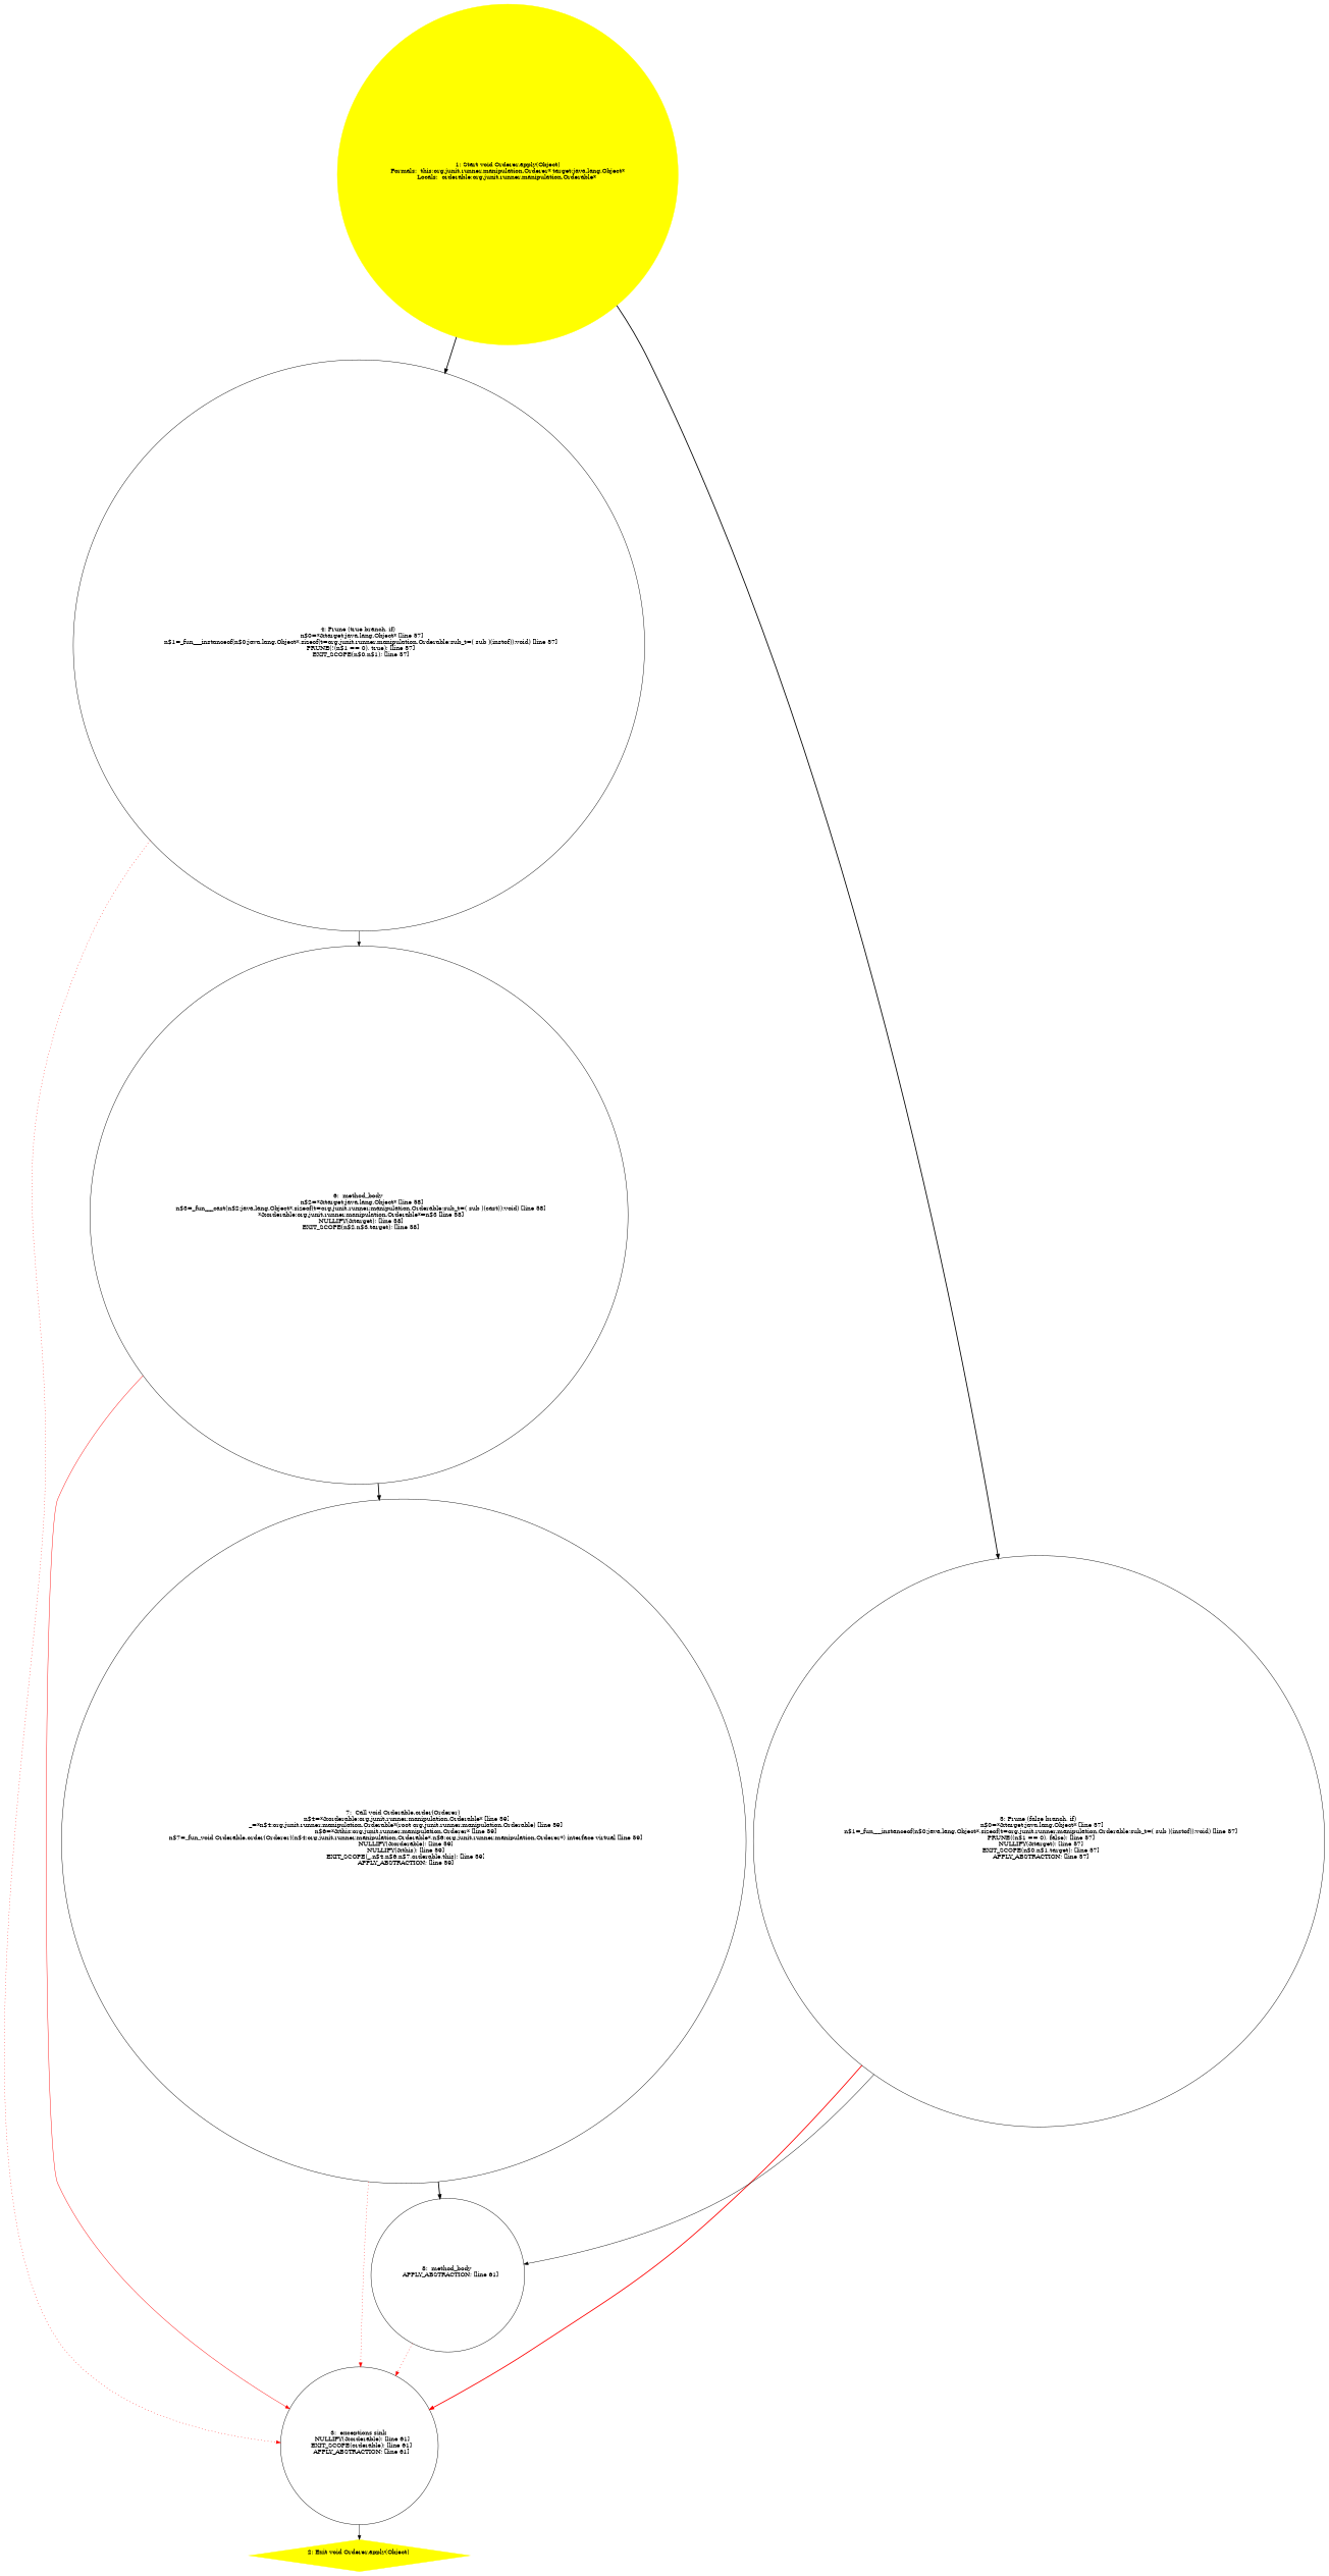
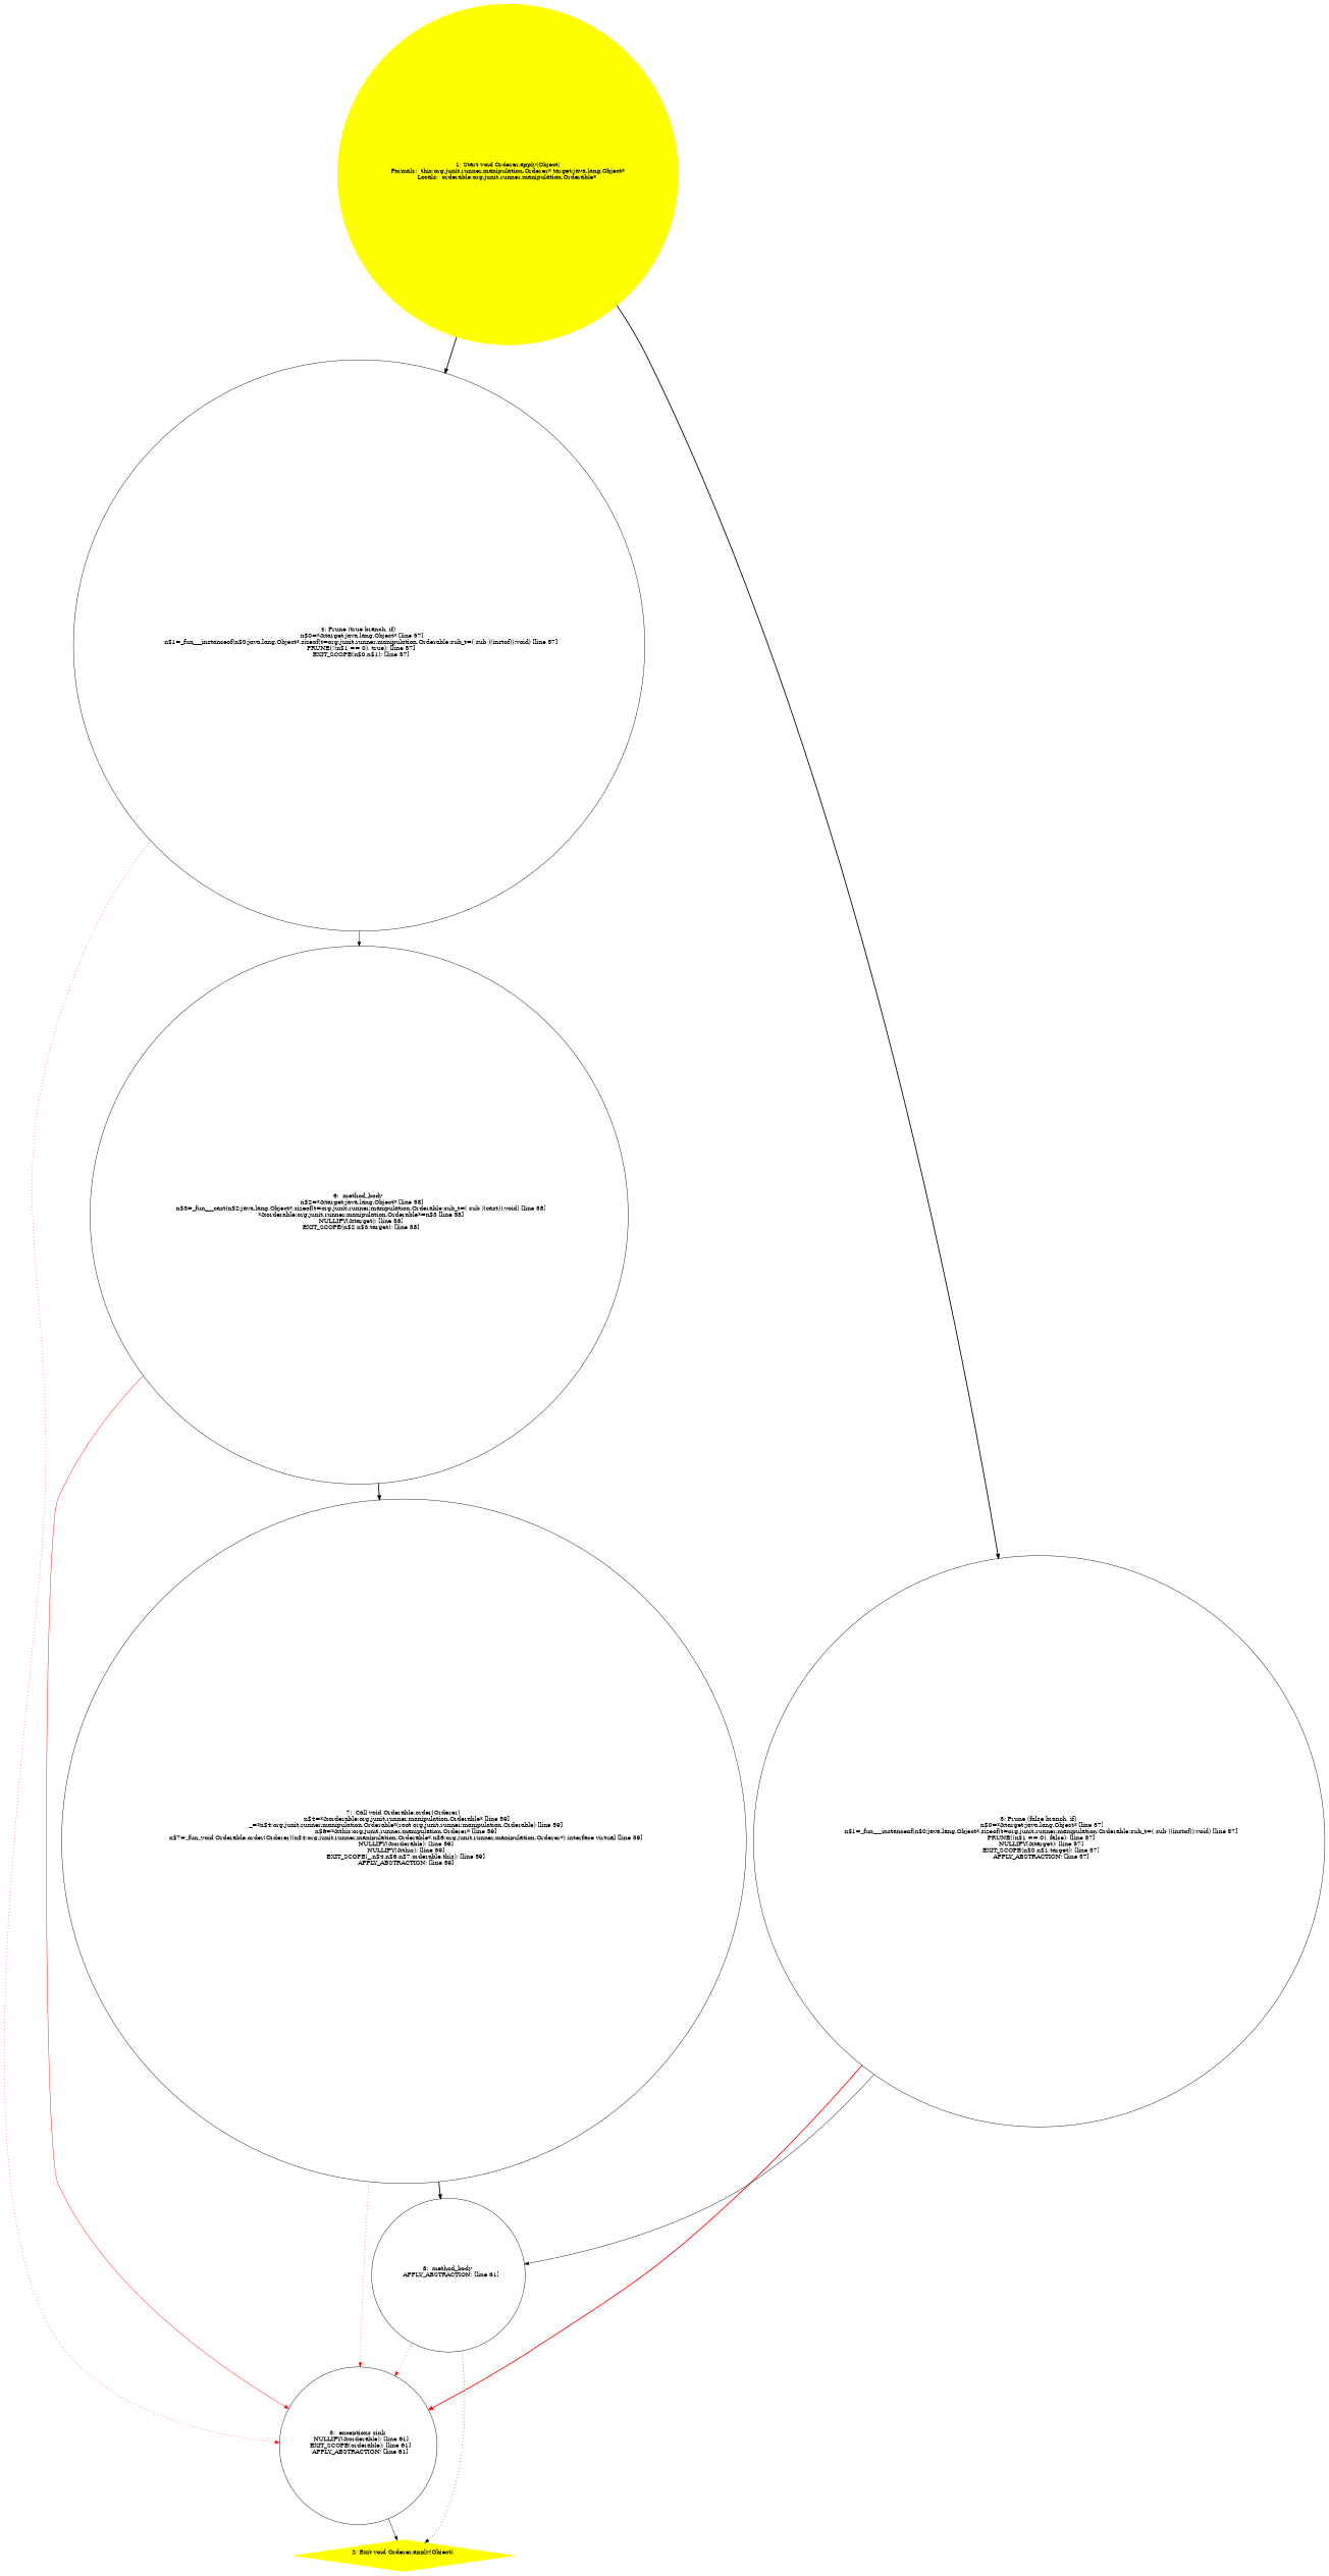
  digraph {
    node [shape=circle]
    edge [style=bold]
    n1 [color=yellow label="1: Start void Orderer.apply(Object)\nFormals:  this:org.junit.runner.manipulation.Orderer* target:java.lang.Object*\nLocals:  orderable:org.junit.runner.manipulation.Orderable* \n  " style=filled]
    n2 [label="4: Prune (true branch, if) \n   n$0=*&target:java.lang.Object* [line 57]\n  n$1=_fun___instanceof(n$0:java.lang.Object*,sizeof(t=org.junit.runner.manipulation.Orderable;sub_t=( sub )(instof)):void) [line 57]\n  PRUNE(!(n$1 == 0), true); [line 57]\n  EXIT_SCOPE(n$0,n$1); [line 57]\n "]
    n3 [label="5: Prune (false branch, if) \n   n$0=*&target:java.lang.Object* [line 57]\n  n$1=_fun___instanceof(n$0:java.lang.Object*,sizeof(t=org.junit.runner.manipulation.Orderable;sub_t=( sub )(instof)):void) [line 57]\n  PRUNE((n$1 == 0), false); [line 57]\n  NULLIFY(&target); [line 57]\n  EXIT_SCOPE(n$0,n$1,target); [line 57]\n  APPLY_ABSTRACTION; [line 57]\n "]
    n4 [label="3:  exceptions sink \n   NULLIFY(&orderable); [line 61]\n  EXIT_SCOPE(orderable); [line 61]\n  APPLY_ABSTRACTION; [line 61]\n "]
    n5 [label="6:  method_body \n   n$2=*&target:java.lang.Object* [line 58]\n  n$3=_fun___cast(n$2:java.lang.Object*,sizeof(t=org.junit.runner.manipulation.Orderable;sub_t=( sub )(cast)):void) [line 58]\n  *&orderable:org.junit.runner.manipulation.Orderable*=n$3 [line 58]\n  NULLIFY(&target); [line 58]\n  EXIT_SCOPE(n$2,n$3,target); [line 58]\n "]
    n6 [label="8:  method_body \n   APPLY_ABSTRACTION; [line 61]\n "]
    n7 [color=yellow label="2: Exit void Orderer.apply(Object) \n  " style=filled shape=diamond]
    n8 [label="7:  Call void Orderable.order(Orderer) \n   n$4=*&orderable:org.junit.runner.manipulation.Orderable* [line 59]\n  _=*n$4:org.junit.runner.manipulation.Orderable*(root org.junit.runner.manipulation.Orderable) [line 59]\n  n$6=*&this:org.junit.runner.manipulation.Orderer* [line 59]\n  n$7=_fun_void Orderable.order(Orderer)(n$4:org.junit.runner.manipulation.Orderable*,n$6:org.junit.runner.manipulation.Orderer*) interface virtual [line 59]\n  NULLIFY(&orderable); [line 59]\n  NULLIFY(&this); [line 59]\n  EXIT_SCOPE(_,n$4,n$6,n$7,orderable,this); [line 59]\n  APPLY_ABSTRACTION; [line 59]\n "]
    n1 -> n2
    n1 -> n3
    n2 -> n4 [color=red style=dotted]
    n2 -> n5 [style=solid]
    n3 -> n4 [color=red]
    n3 -> n6 [style=solid]
    n4 -> n7 [style=solid]
    n5 -> n4 [color=red style=solid]
    n5 -> n8
    n6 -> n4 [color=red style=dotted]
+   n6 -> n7 [style=dotted]
    n8 -> n4 [color=red style=dotted]
    n8 -> n6
  }
